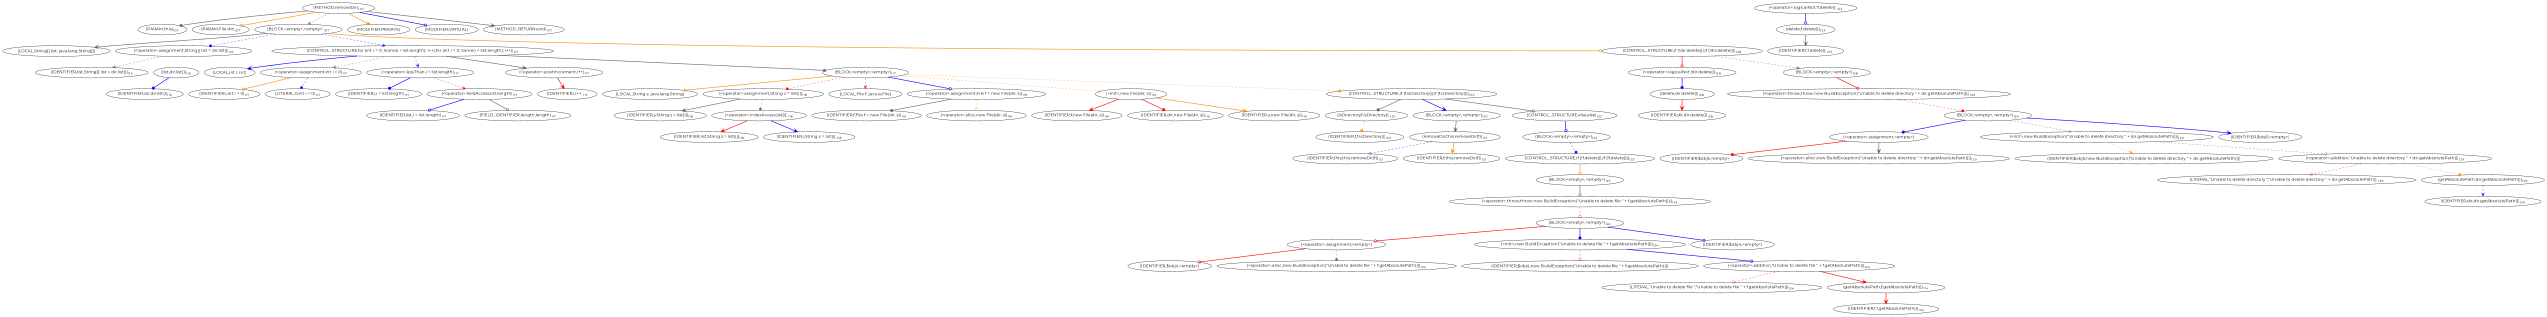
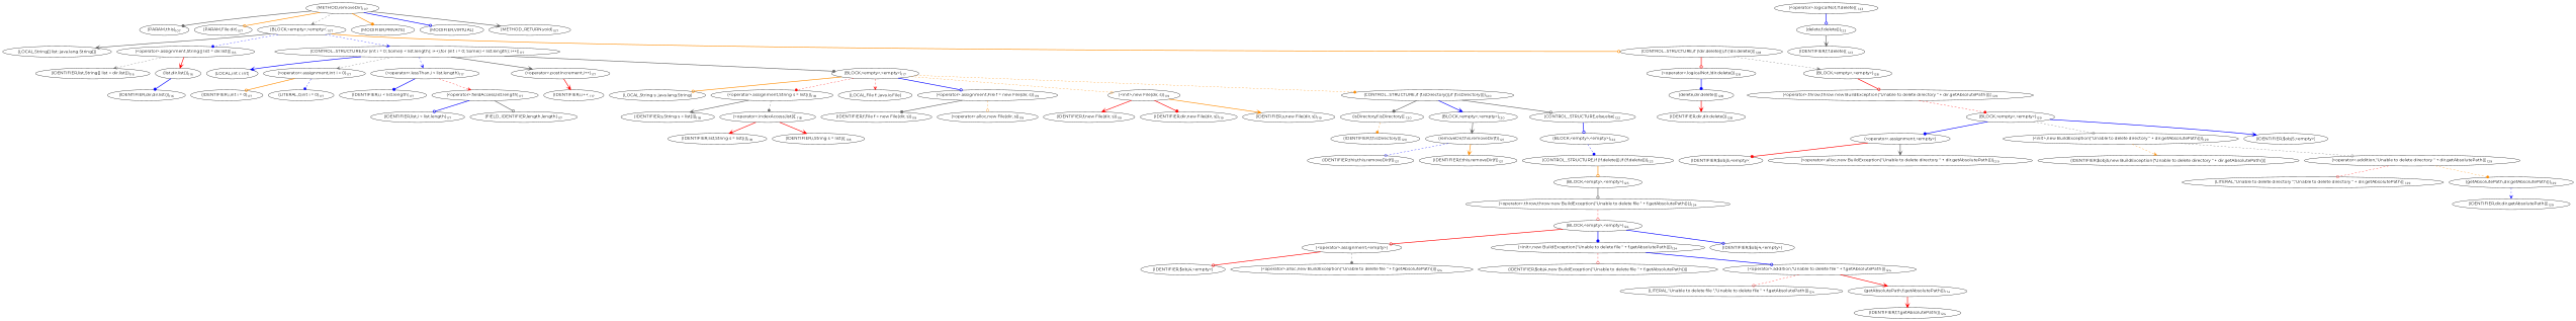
  digraph {
    fontname=Montserrat
    node [fontname=Montserrat]
    edge [arrowhead=vee color=blue fontname=Montserrat style=bold]
    n1 [label=<(METHOD,removeDir)<SUB>107</SUB>>]
    n2 [label=<(PARAM,this)<SUB>107</SUB>>]
    n3 [label=<(PARAM,File dir)<SUB>107</SUB>>]
    n4 [label=<(BLOCK,&lt;empty&gt;,&lt;empty&gt;)<SUB>107</SUB>>]
    n5 [label=<(MODIFIER,PRIVATE)>]
    n6 [label=<(MODIFIER,VIRTUAL)>]
    n7 [label=<(METHOD_RETURN,void)<SUB>107</SUB>>]
    n8 [label=<(LOCAL,String[] list: java.lang.String[])>]
    n9 [label=<(&lt;operator&gt;.assignment,String[] list = dir.list())<SUB>116</SUB>>]
    n10 [label=<(CONTROL_STRUCTURE,for (int i = 0; Some(i &lt; list.length); i++),for (int i = 0; Some(i &lt; list.length); i++))<SUB>117</SUB>>]
    n11 [label=<(CONTROL_STRUCTURE,if (!dir.delete()),if (!dir.delete()))<SUB>128</SUB>>]
    n12 [label=<(IDENTIFIER,list,String[] list = dir.list())<SUB>116</SUB>>]
    n13 [label=<(list,dir.list())<SUB>116</SUB>>]
    n14 [label=<(LOCAL,int i: int)>]
    n15 [label=<(&lt;operator&gt;.assignment,int i = 0)<SUB>117</SUB>>]
    n16 [label=<(&lt;operator&gt;.lessThan,i &lt; list.length)<SUB>117</SUB>>]
    n17 [label=<(&lt;operator&gt;.postIncrement,i++)<SUB>117</SUB>>]
    n18 [label=<(BLOCK,&lt;empty&gt;,&lt;empty&gt;)<SUB>117</SUB>>]
    n19 [label=<(&lt;operator&gt;.logicalNot,!dir.delete())<SUB>128</SUB>>]
    n20 [label=<(BLOCK,&lt;empty&gt;,&lt;empty&gt;)<SUB>128</SUB>>]
    n21 [label=<(IDENTIFIER,dir,dir.list())<SUB>116</SUB>>]
    n22 [label=<(IDENTIFIER,i,int i = 0)<SUB>117</SUB>>]
    n23 [label=<(LITERAL,0,int i = 0)<SUB>117</SUB>>]
    n24 [label=<(IDENTIFIER,i,i &lt; list.length)<SUB>117</SUB>>]
    n25 [label=<(&lt;operator&gt;.fieldAccess,list.length)<SUB>117</SUB>>]
    n26 [label=<(IDENTIFIER,i,i++)<SUB>117</SUB>>]
    n27 [label=<(LOCAL,String s: java.lang.String)>]
    n28 [label=<(&lt;operator&gt;.assignment,String s = list[i])<SUB>118</SUB>>]
    n29 [label=<(LOCAL,File f: java.io.File)>]
    n30 [label=<(&lt;operator&gt;.assignment,File f = new File(dir, s))<SUB>119</SUB>>]
    n31 [label=<(&lt;init&gt;,new File(dir, s))<SUB>119</SUB>>]
    n32 [label=<(CONTROL_STRUCTURE,if (f.isDirectory()),if (f.isDirectory()))<SUB>120</SUB>>]
    n33 [label=<(IDENTIFIER,list,i &lt; list.length)<SUB>117</SUB>>]
    n34 [label=<(FIELD_IDENTIFIER,length,length)<SUB>117</SUB>>]
    n35 [label=<(IDENTIFIER,s,String s = list[i])<SUB>118</SUB>>]
    n36 [label=<(&lt;operator&gt;.indexAccess,list[i])<SUB>118</SUB>>]
    n37 [label=<(IDENTIFIER,f,File f = new File(dir, s))<SUB>119</SUB>>]
    n38 [label=<(&lt;operator&gt;.alloc,new File(dir, s))<SUB>119</SUB>>]
    n39 [label=<(IDENTIFIER,f,new File(dir, s))<SUB>119</SUB>>]
    n40 [label=<(IDENTIFIER,dir,new File(dir, s))<SUB>119</SUB>>]
    n41 [label=<(IDENTIFIER,s,new File(dir, s))<SUB>119</SUB>>]
    n42 [label=<(isDirectory,f.isDirectory())<SUB>120</SUB>>]
    n43 [label=<(BLOCK,&lt;empty&gt;,&lt;empty&gt;)<SUB>120</SUB>>]
    n44 [label=<(CONTROL_STRUCTURE,else,else)<SUB>122</SUB>>]
    n45 [label=<(IDENTIFIER,list,String s = list[i])<SUB>118</SUB>>]
    n46 [label=<(IDENTIFIER,i,String s = list[i])<SUB>118</SUB>>]
    n47 [label=<(IDENTIFIER,f,f.isDirectory())<SUB>120</SUB>>]
    n48 [label=<(removeDir,this.removeDir(f))<SUB>121</SUB>>]
    n49 [label=<(BLOCK,&lt;empty&gt;,&lt;empty&gt;)<SUB>122</SUB>>]
    n50 [label=<(IDENTIFIER,this,this.removeDir(f))<SUB>121</SUB>>]
    n51 [label=<(IDENTIFIER,f,this.removeDir(f))<SUB>121</SUB>>]
    n52 [label=<(CONTROL_STRUCTURE,if (!f.delete()),if (!f.delete()))<SUB>123</SUB>>]
    n53 [label=<(BLOCK,&lt;empty&gt;,&lt;empty&gt;)<SUB>123</SUB>>]
    n54 [label=<(&lt;operator&gt;.logicalNot,!f.delete())<SUB>123</SUB>>]
    n55 [label=<(delete,f.delete())<SUB>123</SUB>>]
    n56 [label=<(&lt;operator&gt;.throw,throw new BuildException(&quot;Unable to delete file &quot; + f.getAbsolutePath());)<SUB>124</SUB>>]
    n57 [label=<(IDENTIFIER,f,f.delete())<SUB>123</SUB>>]
    n58 [label=<(BLOCK,&lt;empty&gt;,&lt;empty&gt;)<SUB>124</SUB>>]
    n59 [label=<(&lt;operator&gt;.assignment,&lt;empty&gt;)>]
    n60 [label=<(&lt;init&gt;,new BuildException(&quot;Unable to delete file &quot; + f.getAbsolutePath()))<SUB>124</SUB>>]
    n61 [label=<(IDENTIFIER,$obj4,&lt;empty&gt;)>]
    n62 [label=<(IDENTIFIER,$obj4,&lt;empty&gt;)>]
    n63 [label=<(&lt;operator&gt;.alloc,new BuildException(&quot;Unable to delete file &quot; + f.getAbsolutePath()))<SUB>124</SUB>>]
    n64 [label=<(IDENTIFIER,$obj4,new BuildException(&quot;Unable to delete file &quot; + f.getAbsolutePath()))>]
    n65 [label=<(&lt;operator&gt;.addition,&quot;Unable to delete file &quot; + f.getAbsolutePath())<SUB>124</SUB>>]
    n66 [label=<(LITERAL,&quot;Unable to delete file &quot;,&quot;Unable to delete file &quot; + f.getAbsolutePath())<SUB>124</SUB>>]
    n67 [label=<(getAbsolutePath,f.getAbsolutePath())<SUB>124</SUB>>]
    n68 [label=<(IDENTIFIER,f,f.getAbsolutePath())<SUB>124</SUB>>]
    n69 [label=<(delete,dir.delete())<SUB>128</SUB>>]
    n70 [label=<(&lt;operator&gt;.throw,throw new BuildException(&quot;Unable to delete directory &quot; + dir.getAbsolutePath());)<SUB>129</SUB>>]
    n71 [label=<(IDENTIFIER,dir,dir.delete())<SUB>128</SUB>>]
    n72 [label=<(BLOCK,&lt;empty&gt;,&lt;empty&gt;)<SUB>129</SUB>>]
    n73 [label=<(&lt;operator&gt;.assignment,&lt;empty&gt;)>]
    n74 [label=<(&lt;init&gt;,new BuildException(&quot;Unable to delete directory &quot; + dir.getAbsolutePath()))<SUB>129</SUB>>]
    n75 [label=<(IDENTIFIER,$obj5,&lt;empty&gt;)>]
    n76 [label=<(IDENTIFIER,$obj5,&lt;empty&gt;)>]
    n77 [label=<(&lt;operator&gt;.alloc,new BuildException(&quot;Unable to delete directory &quot; + dir.getAbsolutePath()))<SUB>129</SUB>>]
    n78 [label=<(IDENTIFIER,$obj5,new BuildException(&quot;Unable to delete directory &quot; + dir.getAbsolutePath()))>]
    n79 [label=<(&lt;operator&gt;.addition,&quot;Unable to delete directory &quot; + dir.getAbsolutePath())<SUB>129</SUB>>]
    n80 [label=<(LITERAL,&quot;Unable to delete directory &quot;,&quot;Unable to delete directory &quot; + dir.getAbsolutePath())<SUB>129</SUB>>]
    n81 [label=<(getAbsolutePath,dir.getAbsolutePath())<SUB>129</SUB>>]
    n82 [label=<(IDENTIFIER,dir,dir.getAbsolutePath())<SUB>129</SUB>>]
    n1 -> n2 [arrowhead=dot color=gray40]
    n1 -> n3 [arrowhead=odot color=darkorange]
    n1 -> n4 [color=gray40 style=dashed]
    n1 -> n5 [arrowhead=dot color=darkorange]
    n1 -> n6 [arrowhead=odot]
    n1 -> n7 [color=gray40]
    n4 -> n8 [color=gray40]
    n4 -> n9 [arrowhead=dot style=dashed]
    n4 -> n10 [style=dashed]
    n4 -> n11 [arrowhead=odot color=darkorange]
    n9 -> n12 [color=gray40 style=dashed]
+   n9 -> n13 [color=red]
    n10 -> n14
    n10 -> n15 [color=gray40 style=dashed]
    n10 -> n16 [style=dashed]
    n10 -> n17 [color=gray40]
    n10 -> n18 [arrowhead=dot color=gray40]
    n11 -> n19 [arrowhead=odot color=red]
    n11 -> n20 [color=gray40 style=dashed]
    n13 -> n21 [arrowhead=dot]
    n15 -> n22 [arrowhead=odot color=darkorange]
    n15 -> n23 [arrowhead=dot style=dashed]
    n16 -> n24 [arrowhead=dot]
    n16 -> n25 [color=red style=dashed]
    n17 -> n26 [color=red]
    n18 -> n27 [arrowhead=odot color=darkorange]
    n18 -> n28 [arrowhead=dot color=red style=dashed]
    n18 -> n29 [color=red style=dashed]
    n18 -> n30 [arrowhead=odot]
    n18 -> n31 [arrowhead=odot color=darkorange style=dashed]
    n18 -> n32 [arrowhead=dot color=darkorange style=dashed]
    n19 -> n69 [arrowhead=dot]
    n20 -> n70 [arrowhead=odot color=red]
    n25 -> n33 [arrowhead=odot]
    n25 -> n34 [arrowhead=odot color=gray40]
    n28 -> n35 [color=gray40]
    n28 -> n36 [arrowhead=dot color=gray40 style=dashed]
    n30 -> n37 [arrowhead=dot color=gray40]
    n30 -> n38 [arrowhead=odot color=darkorange style=dashed]
    n31 -> n39 [color=red]
    n31 -> n40 [arrowhead=dot color=red]
    n31 -> n41 [color=darkorange]
    n32 -> n42 [arrowhead=dot color=gray40]
    n32 -> n43
    n32 -> n44 [arrowhead=odot color=gray40]
    n36 -> n45 [color=red]
-   n36 -> n46
+   n36 -> n46 [color=red]
    n42 -> n47 [arrowhead=dot color=darkorange style=dashed]
    n43 -> n48 [color=gray40]
    n44 -> n49 [arrowhead=odot]
    n48 -> n50 [arrowhead=odot style=dashed]
    n48 -> n51 [color=darkorange]
    n49 -> n52 [arrowhead=dot style=dashed]
    n52 -> n53 [arrowhead=odot color=darkorange]
    n53 -> n56 [arrowhead=odot color=gray40]
    n54 -> n55 [arrowhead=odot]
    n55 -> n57 [color=gray40]
    n56 -> n58 [arrowhead=odot color=red style=dashed]
    n58 -> n59 [arrowhead=odot color=red]
    n58 -> n60 [arrowhead=dot]
    n58 -> n61 [arrowhead=odot]
    n59 -> n62 [arrowhead=odot color=red]
    n59 -> n63 [arrowhead=dot color=gray40 style=dashed]
    n60 -> n64 [arrowhead=odot color=red style=dashed]
    n60 -> n65 [arrowhead=odot]
    n65 -> n66 [arrowhead=odot color=red style=dashed]
    n65 -> n67 [color=red]
    n67 -> n68 [color=red]
    n69 -> n71 [color=red]
    n70 -> n72 [arrowhead=dot color=red style=dashed]
    n72 -> n73 [arrowhead=dot]
    n72 -> n74 [arrowhead=odot color=gray40 style=dashed]
    n72 -> n75
    n73 -> n76 [arrowhead=dot color=red]
    n73 -> n77 [color=gray40]
    n74 -> n78 [color=darkorange style=dashed]
    n74 -> n79 [arrowhead=odot color=gray40 style=dashed]
    n79 -> n80 [arrowhead=odot color=red style=dashed]
    n79 -> n81 [arrowhead=dot color=darkorange style=dashed]
    n81 -> n82 [style=dashed]
  }
